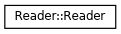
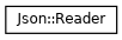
  digraph {
    rankdir=LR
-   n1 [color=black fillcolor=white fontname=Helvetica fontsize=10 height=0.2 label="Reader::Reader" shape=record style=filled width=0.4]
+   n1 [color=black fillcolor=white fontname=Helvetica fontsize=10 height=0.2 label="Json::Reader" shape=record style=filled width=0.4]
  }
